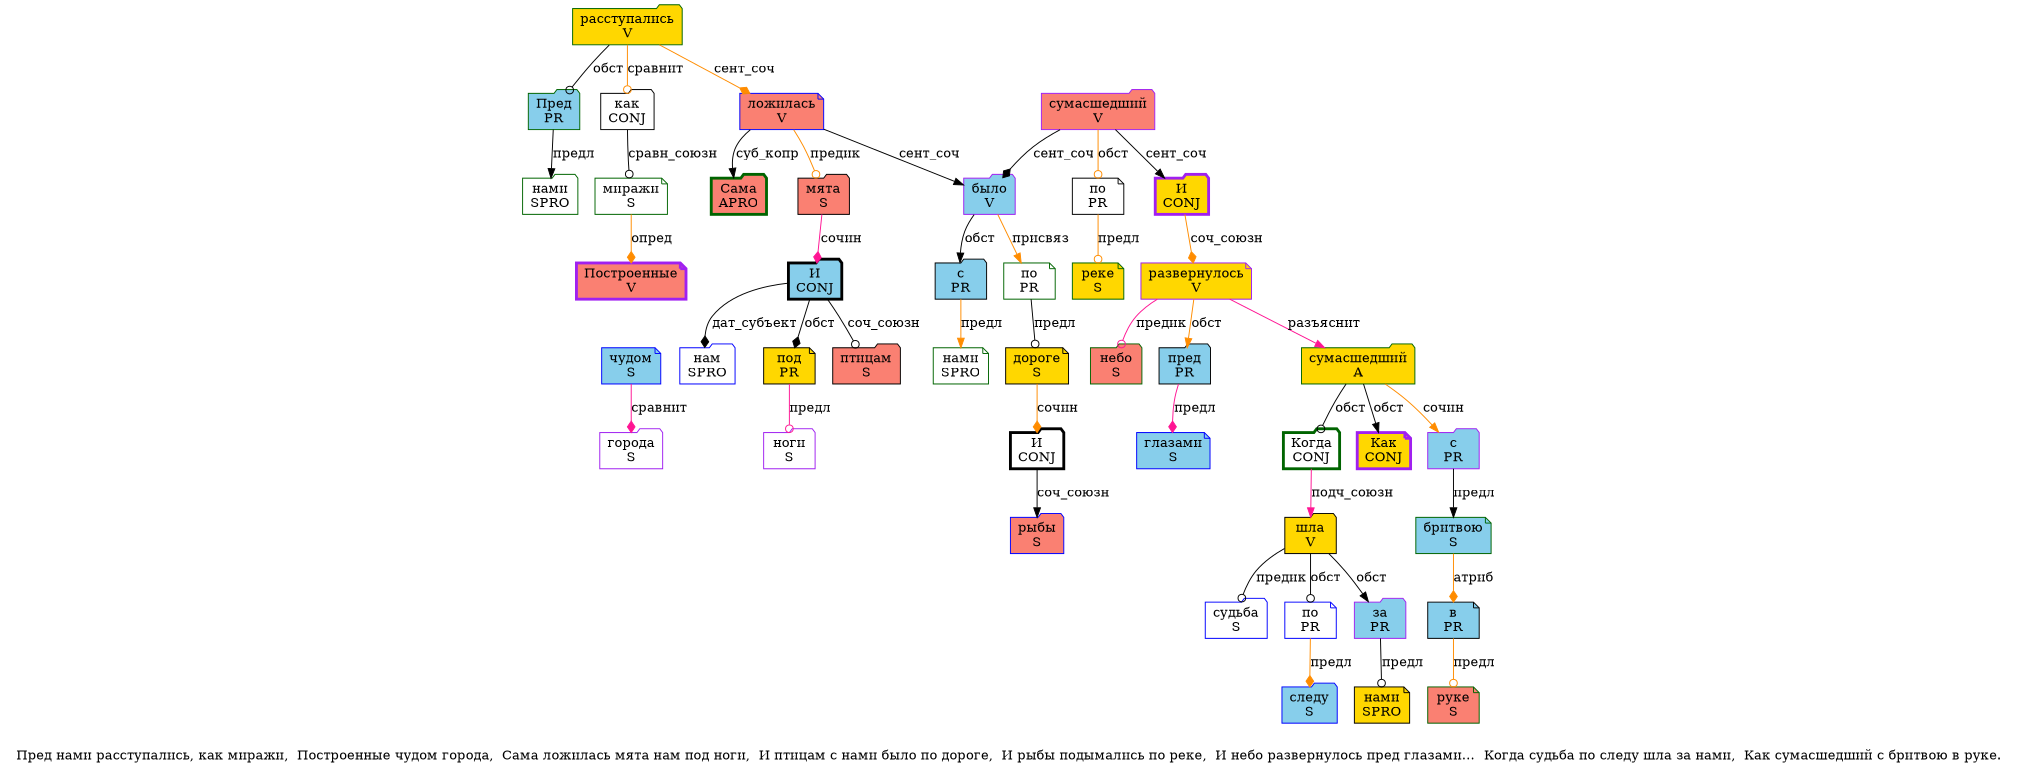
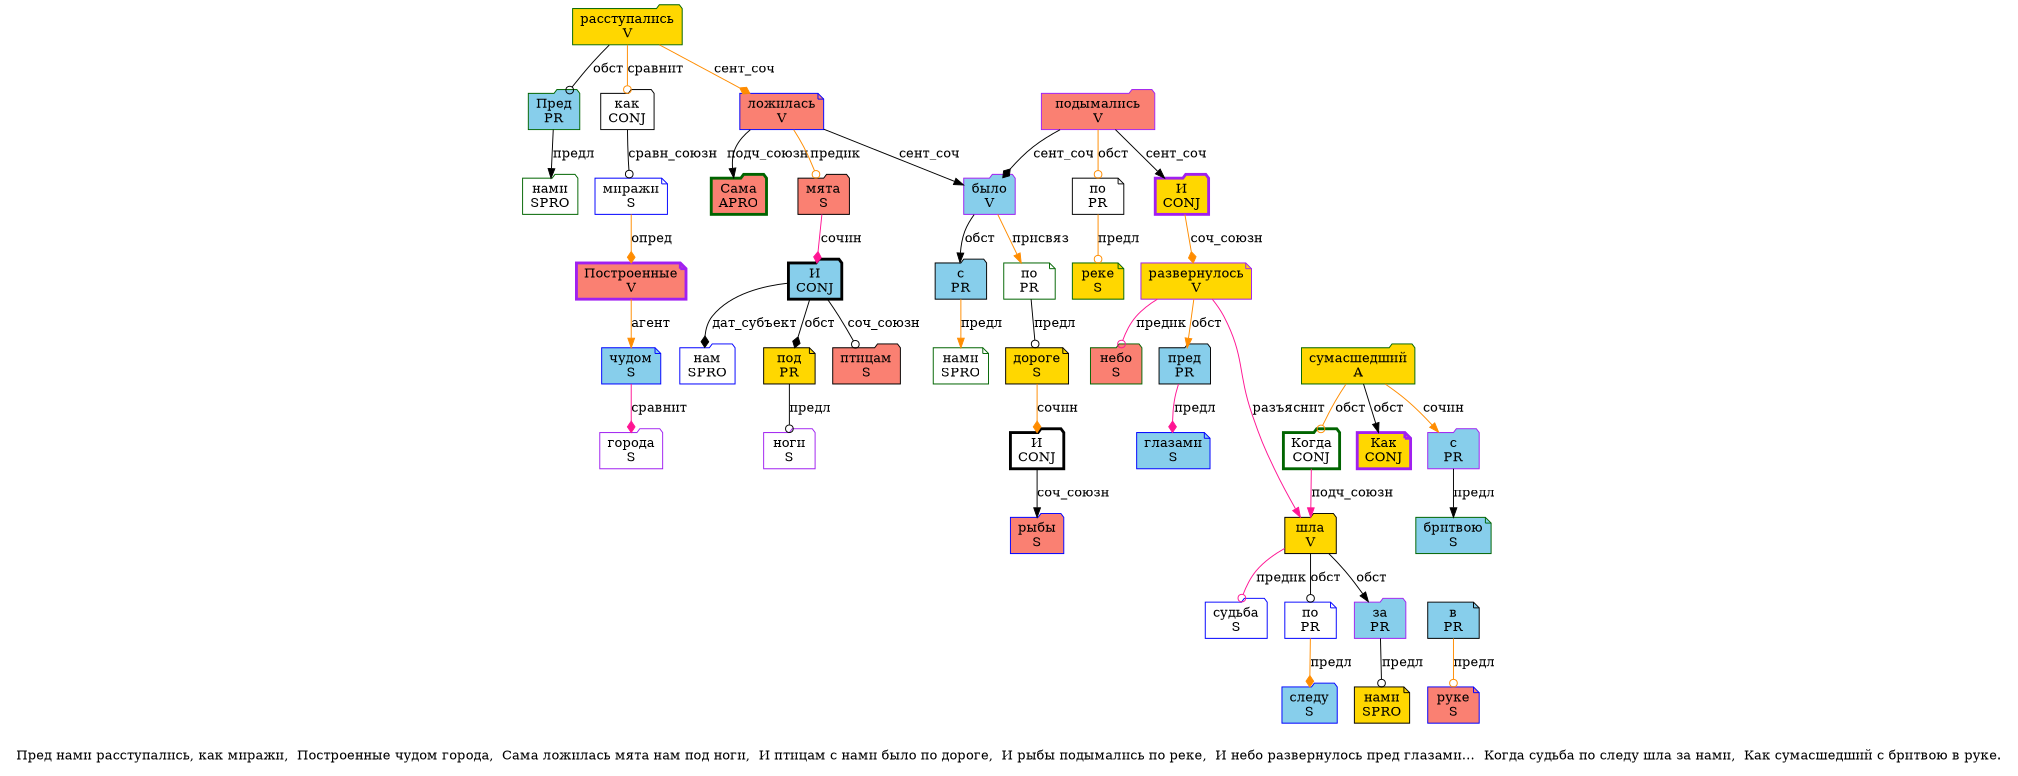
  digraph {
    label="Пред нами расступались, как миражи,  Построенные чудом города,  Сама ложилась мята нам под ноги,  И птицам с нами было по дороге,  И рыбы подымались по реке,  И небо развернулось пред глазами…  Когда судьба по следу шла за нами,  Как сумасшедший с бритвою в руке."
    node [color=darkgreen fillcolor=white penwidth=1 shape=folder style=filled]
    edge [arrowhead=normal color=black]
    n1 [fillcolor=skyblue label="Пред\nPR"]
    n2 [label="нами\nSPRO"]
    n3 [fillcolor=gold label="расступались\nV"]
    n4 [color=black label="как\nCONJ"]
    n5 [color=blue fillcolor=salmon label="ложилась\nV" shape=note]
-   n6 [label="миражи\nS" shape=note]
+   n6 [color=blue label="миражи\nS" shape=note]
    n7 [fillcolor=salmon label="Сама\nAPRO" penwidth=3]
    n8 [color=black fillcolor=salmon label="мята\nS"]
    n9 [color=purple fillcolor=skyblue label="было\nV"]
    n10 [color=purple fillcolor=salmon label="Построенные\nV" penwidth=3 shape=note]
    n11 [color=blue fillcolor=skyblue label="чудом\nS" shape=note]
    n12 [color=purple label="города\nS"]
    n13 [color=black fillcolor=skyblue label="И\nCONJ" penwidth=3]
    n14 [color=black fillcolor=skyblue label="с\nPR"]
    n15 [label="по\nPR" shape=note]
    n16 [color=blue label="нам\nSPRO"]
    n17 [color=black fillcolor=gold label="под\nPR" shape=note]
    n18 [color=black fillcolor=salmon label="птицам\nS"]
    n19 [color=purple label="ноги\nS"]
    n20 [label="нами\nSPRO" shape=note]
    n21 [color=black fillcolor=gold label="дороге\nS" shape=note]
-   n22 [color=purple fillcolor=salmon label="сумасшедший\nV"]
+   n22 [color=purple fillcolor=salmon label="подымались\nV"]
    n23 [color=black label="по\nPR" shape=note]
    n24 [color=purple fillcolor=gold label="И\nCONJ" penwidth=3]
    n25 [color=black label="И\nCONJ" penwidth=3]
    n26 [color=blue fillcolor=salmon label="рыбы\nS"]
    n27 [fillcolor=gold label="реке\nS" shape=note]
    n28 [color=purple fillcolor=gold label="развернулось\nV" shape=note]
    n29 [fillcolor=salmon label="небо\nS"]
    n30 [color=black fillcolor=skyblue label="пред\nPR"]
    n31 [fillcolor=gold label="сумасшедший\nA"]
    n32 [color=blue fillcolor=skyblue label="глазами\nS" shape=note]
    n33 [label="Когда\nCONJ" penwidth=3]
    n34 [color=purple fillcolor=gold label="Как\nCONJ" penwidth=3 shape=note]
    n35 [color=purple fillcolor=skyblue label="с\nPR"]
    n36 [color=black fillcolor=gold label="шла\nV"]
    n37 [color=blue label="судьба\nS"]
    n38 [color=blue label="по\nPR" shape=note]
    n39 [color=purple fillcolor=skyblue label="за\nPR"]
    n40 [color=blue fillcolor=skyblue label="следу\nS"]
    n41 [color=black fillcolor=gold label="нами\nSPRO" shape=note]
    n42 [fillcolor=skyblue label="бритвою\nS" shape=note]
    n43 [color=black fillcolor=skyblue label="в\nPR" shape=note]
-   n44 [fillcolor=salmon label="руке\nS" shape=note]
+   n44 [color=blue fillcolor=salmon label="руке\nS" shape=note]
    n1 -> n2 [label="предл"]
    n3 -> n1 [arrowhead=odot label="обст"]
    n3 -> n4 [arrowhead=odot color=darkorange label="сравнит"]
    n3 -> n5 [arrowhead=diamond color=darkorange label="сент_соч"]
    n4 -> n6 [arrowhead=odot label="сравн_союзн"]
-   n5 -> n7 [label="суб_копр"]
+   n5 -> n7 [label="подч_союзн"]
    n5 -> n8 [arrowhead=odot color=darkorange label="предик"]
    n5 -> n9 [label="сент_соч"]
    n6 -> n10 [arrowhead=diamond color=darkorange label="опред"]
    n8 -> n13 [arrowhead=diamond color=deeppink label="сочин"]
    n9 -> n14 [label="обст"]
    n9 -> n15 [color=darkorange label="присвяз"]
+   n10 -> n11 [color=darkorange label="агент"]
    n11 -> n12 [arrowhead=diamond color=deeppink label="сравнит"]
    n13 -> n16 [arrowhead=diamond label="дат_субъект"]
    n13 -> n17 [arrowhead=diamond label="обст"]
    n13 -> n18 [arrowhead=odot label="соч_союзн"]
    n14 -> n20 [color=darkorange label="предл"]
    n15 -> n21 [arrowhead=odot label="предл"]
-   n17 -> n19 [arrowhead=odot color=deeppink label="предл"]
+   n17 -> n19 [arrowhead=odot label="предл"]
    n21 -> n25 [arrowhead=diamond color=darkorange label="сочин"]
    n22 -> n9 [arrowhead=diamond label="сент_соч"]
    n22 -> n23 [arrowhead=odot color=darkorange label="обст"]
    n22 -> n24 [label="сент_соч"]
    n23 -> n27 [arrowhead=odot color=darkorange label="предл"]
    n24 -> n28 [arrowhead=diamond color=darkorange label="соч_союзн"]
    n25 -> n26 [label="соч_союзн"]
    n28 -> n29 [arrowhead=odot color=deeppink label="предик"]
    n28 -> n30 [color=darkorange label="обст"]
-   n28 -> n31 [color=deeppink label="разъяснит"]
+   n28 -> n36 [color=deeppink label="разъяснит"]
    n30 -> n32 [arrowhead=diamond color=deeppink label="предл"]
-   n31 -> n33 [arrowhead=odot label="обст"]
+   n31 -> n33 [arrowhead=odot color=darkorange label="обст"]
    n31 -> n34 [label="обст"]
    n31 -> n35 [color=darkorange label="сочин"]
    n33 -> n36 [color=deeppink label="подч_союзн"]
    n35 -> n42 [label="предл"]
-   n36 -> n37 [arrowhead=odot label="предик"]
+   n36 -> n37 [arrowhead=odot color=deeppink label="предик"]
    n36 -> n38 [arrowhead=odot label="обст"]
    n36 -> n39 [label="обст"]
    n38 -> n40 [arrowhead=diamond color=darkorange label="предл"]
    n39 -> n41 [arrowhead=odot label="предл"]
-   n42 -> n43 [arrowhead=diamond color=darkorange label="атриб"]
    n43 -> n44 [arrowhead=odot color=darkorange label="предл"]
  }
